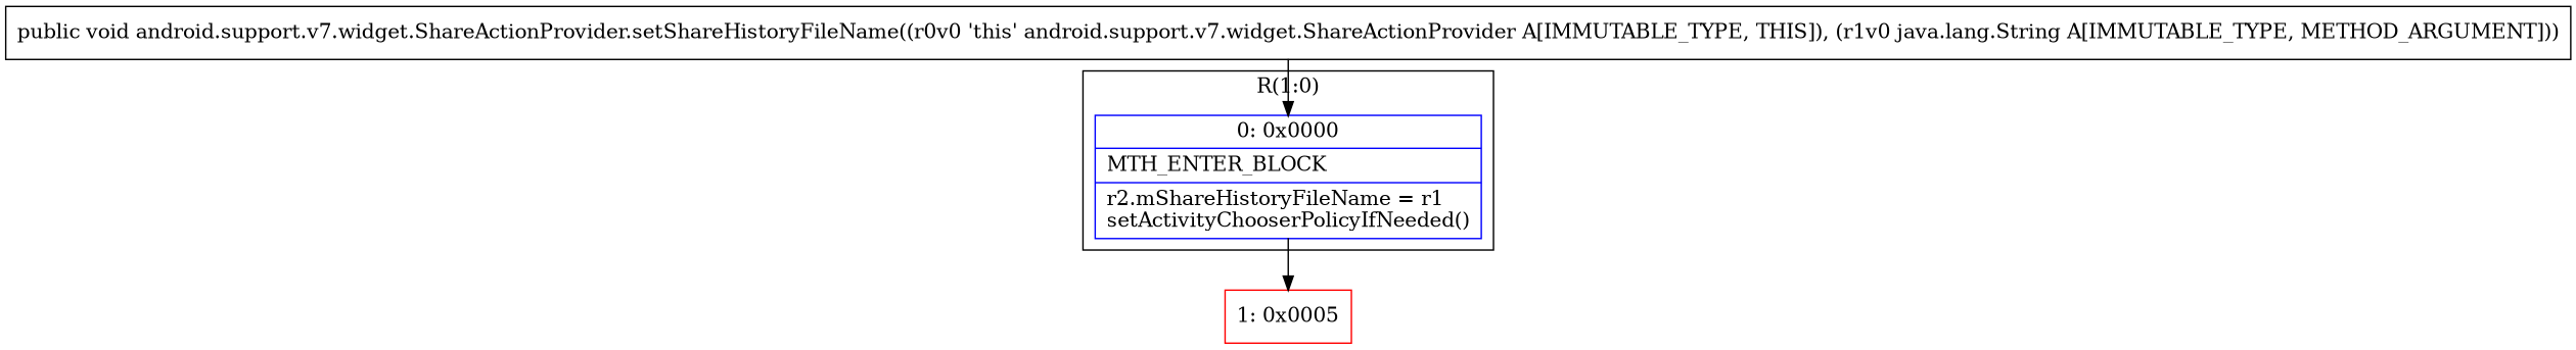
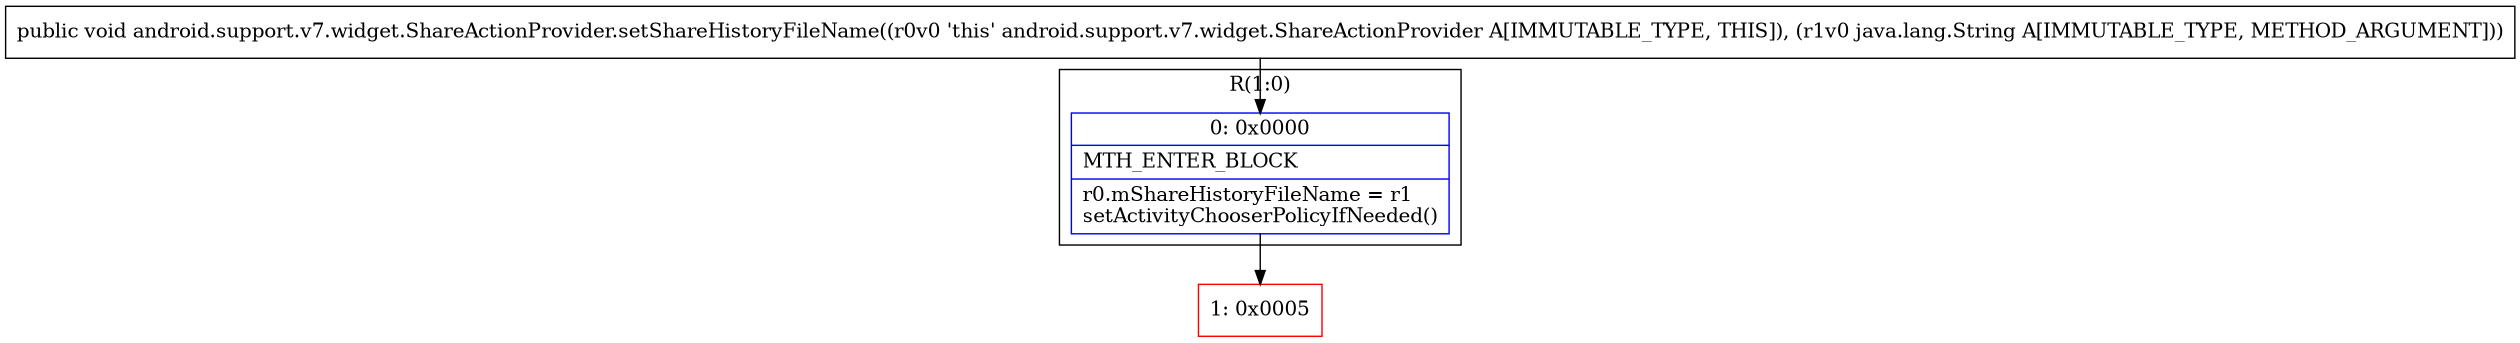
  digraph {
    node [shape=record]
-   n1 [color=blue label="{0\:\ 0x0000|MTH_ENTER_BLOCK\l|r2.mShareHistoryFileName = r1\lsetActivityChooserPolicyIfNeeded()\l}"]
+   n1 [color=blue label="{0\:\ 0x0000|MTH_ENTER_BLOCK\l|r0.mShareHistoryFileName = r1\lsetActivityChooserPolicyIfNeeded()\l}"]
    n2 [color=red label="{1\:\ 0x0005}"]
    n3 [label="{public void android.support.v7.widget.ShareActionProvider.setShareHistoryFileName((r0v0 'this' android.support.v7.widget.ShareActionProvider A[IMMUTABLE_TYPE, THIS]), (r1v0 java.lang.String A[IMMUTABLE_TYPE, METHOD_ARGUMENT])) }"]
    subgraph cluster_1 {
      label="R(1:0)"
      n1
    }
    n1 -> n2
    n3 -> n1
  }
